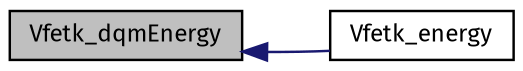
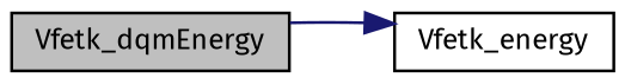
  digraph {
    rankdir=LR
    fontname="Fira Sans"
    node [color=black fontname="Fira Sans" fontsize=10 shape=record style=filled]
    n1 [fillcolor=grey75 fontcolor=black height=0.2 label=Vfetk_dqmEnergy width=0.4]
    n2 [fillcolor=white height=0.2 label=Vfetk_energy width=0.4]
-   n1 -> n2 [color=midnightblue dir=back fontname="Fira Sans" fontsize=10 labelfontname=FreeSans labelfontsize=10 style=solid]
+   n2 -> n1 [color=midnightblue dir=back fontname="Fira Sans" fontsize=10 labelfontname=FreeSans labelfontsize=10 style=solid]
  }
